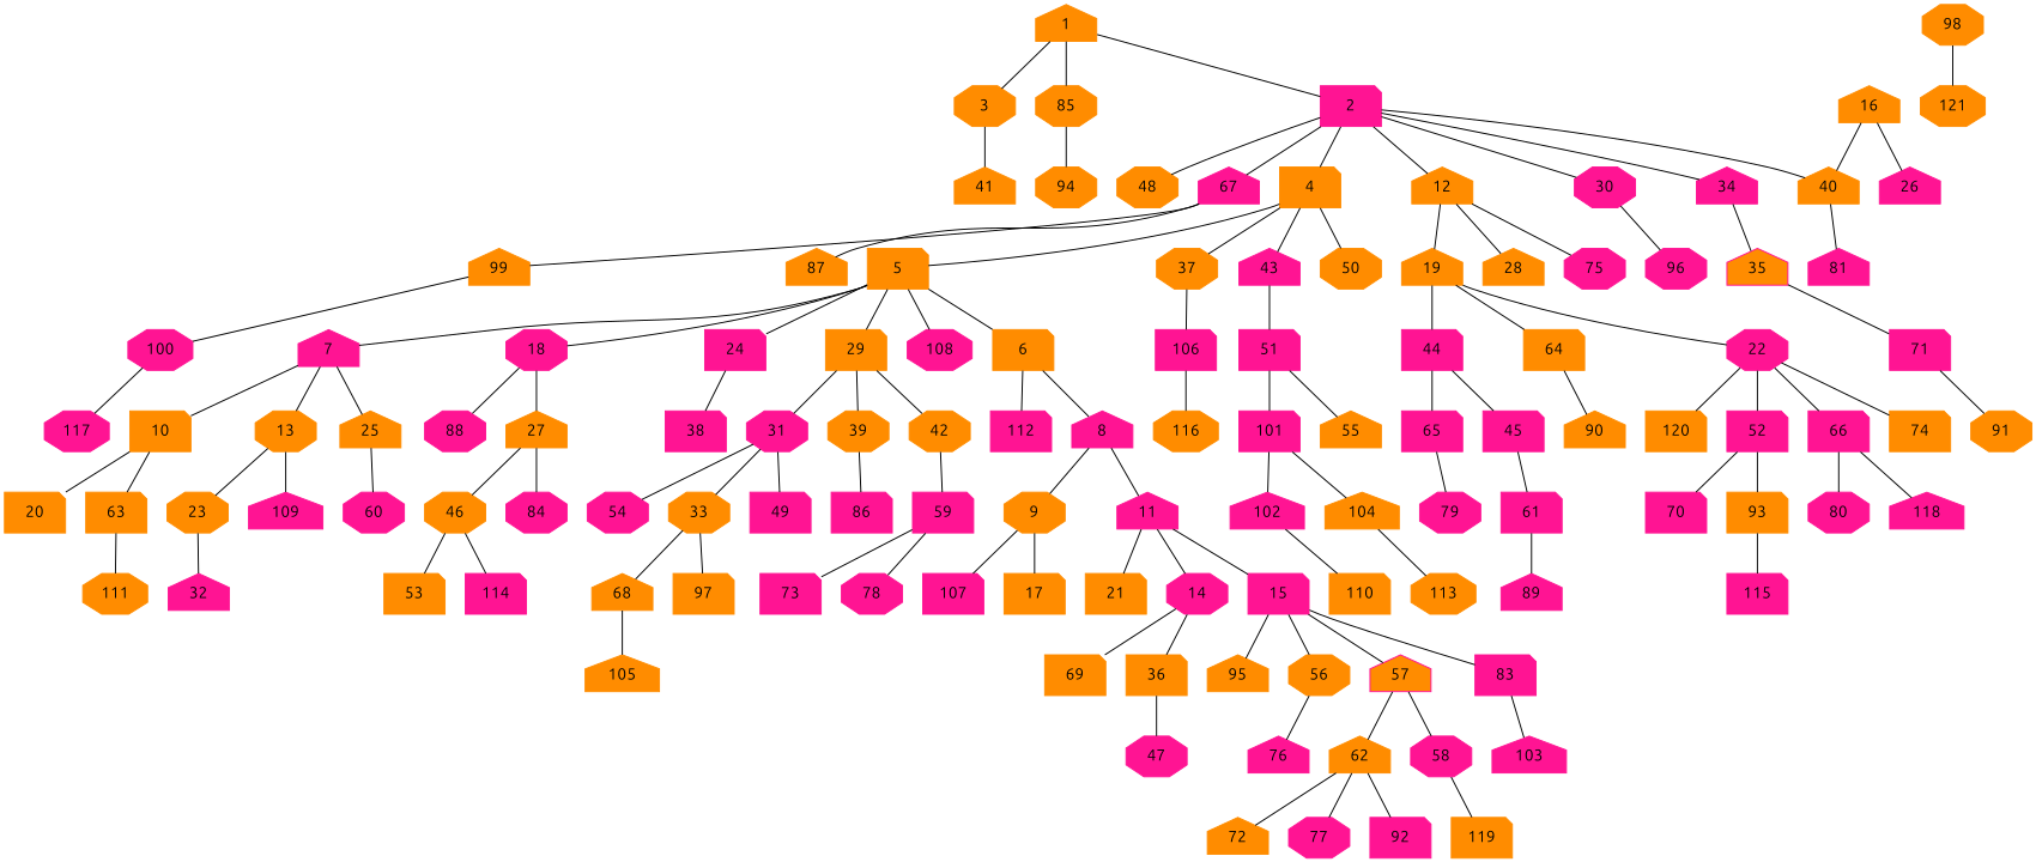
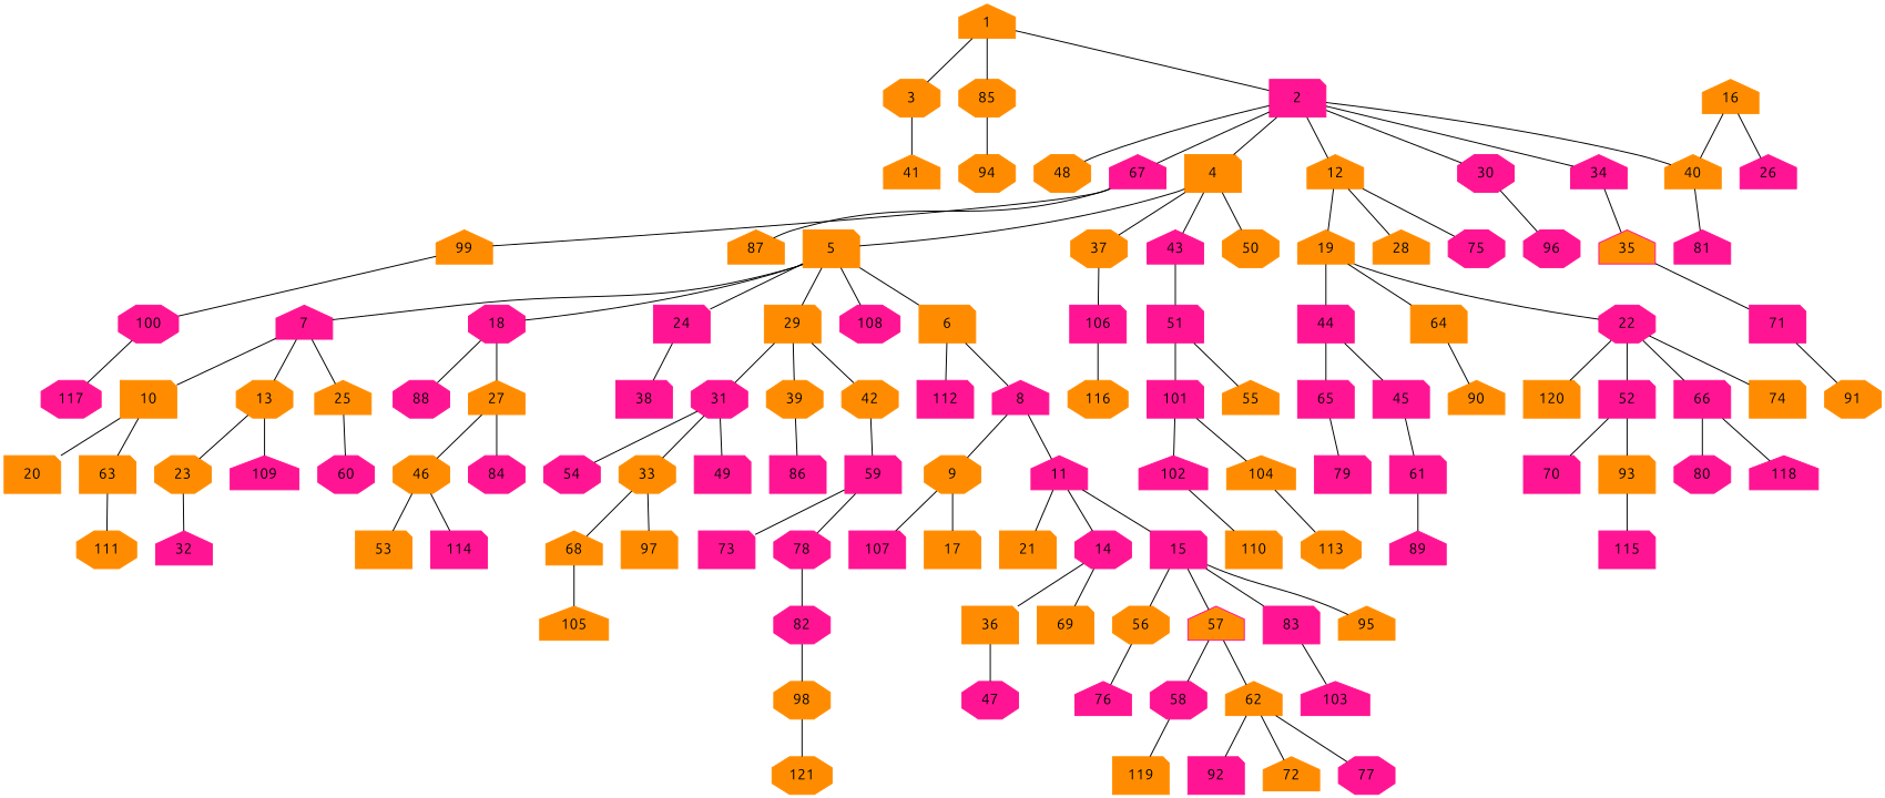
  graph {
    fontname=Ubuntu
    node [color=deeppink fontname=Ubuntu shape=note style=filled]
    edge [fontname=Ubuntu]
    1 [color=darkorange shape=house]
    2
    3 [color=darkorange shape=octagon]
    85 [color=darkorange shape=octagon]
    4 [color=darkorange]
    12 [color=darkorange shape=house]
    30 [shape=octagon]
    34 [shape=house]
    48 [color=darkorange shape=octagon]
    67 [shape=house]
    40 [color=darkorange shape=house]
    41 [color=darkorange shape=house]
    94 [color=darkorange shape=octagon]
    5 [color=darkorange]
    37 [color=darkorange shape=octagon]
    43 [shape=house]
    50 [color=darkorange shape=octagon]
    19 [color=darkorange shape=house]
    28 [color=darkorange shape=house]
    75 [shape=octagon]
    16 [color=darkorange shape=house]
    26 [shape=house]
    96 [shape=octagon]
    35 [fillcolor=darkorange shape=house]
    87 [color=darkorange shape=house]
    99 [color=darkorange shape=house]
    6 [color=darkorange]
    7 [shape=house]
    18 [shape=octagon]
    24
    29 [color=darkorange]
    108 [shape=octagon]
    106
    51
    8 [shape=house]
    112
    10 [color=darkorange]
    13 [color=darkorange shape=octagon]
    25 [color=darkorange shape=house]
    27 [color=darkorange shape=house]
    88 [shape=octagon]
    38
    31 [shape=octagon]
    39 [color=darkorange shape=octagon]
    42 [color=darkorange shape=octagon]
    9 [color=darkorange shape=octagon]
    11 [shape=house]
    20 [color=darkorange]
    63 [color=darkorange]
    23 [color=darkorange shape=octagon]
    109 [shape=house]
    60 [shape=octagon]
    17 [color=darkorange]
    107
    14 [shape=octagon]
    15
    21 [color=darkorange]
    111 [color=darkorange shape=octagon]
    36 [color=darkorange]
    69 [color=darkorange]
    56 [color=darkorange shape=octagon]
    57 [fillcolor=darkorange shape=house]
    83
    95 [color=darkorange shape=house]
    22 [shape=octagon]
    44
    64 [color=darkorange]
    32 [shape=house]
    47 [shape=octagon]
    76 [shape=house]
    58 [shape=octagon]
    62 [color=darkorange shape=house]
    103 [shape=house]
    81 [shape=house]
    46 [color=darkorange shape=octagon]
    84 [shape=octagon]
    52
    66
    74 [color=darkorange]
    120 [color=darkorange]
    45
    65
    90 [color=darkorange shape=house]
    70
    93 [color=darkorange]
    80 [shape=octagon]
    118 [shape=house]
    53 [color=darkorange]
    114
    33 [color=darkorange shape=octagon]
    49
    54 [shape=octagon]
    86
    59
    68 [color=darkorange shape=house]
    97 [color=darkorange]
    105 [color=darkorange shape=house]
    71
    91 [color=darkorange shape=octagon]
    116 [color=darkorange shape=octagon]
    73
    78 [shape=octagon]
    55 [color=darkorange shape=house]
    101
    61
-   79 [shape=octagon]
+   79
    89 [shape=house]
    102 [shape=house]
    104 [color=darkorange shape=house]
    115
    119 [color=darkorange]
    72 [color=darkorange shape=house]
    77 [shape=octagon]
    92
+   82 [shape=octagon]
    100 [shape=octagon]
    98 [color=darkorange shape=octagon]
    121 [color=darkorange shape=octagon]
    117 [shape=octagon]
    110 [color=darkorange]
    113 [color=darkorange shape=octagon]
    1 -- 2
    1 -- 3
    1 -- 85
    2 -- 4
    2 -- 12
    2 -- 30
    2 -- 34
    2 -- 48
    2 -- 67
    2 -- 40
    3 -- 41
    85 -- 94
    4 -- 5
    4 -- 37
    4 -- 43
    4 -- 50
    12 -- 19
    12 -- 28
    12 -- 75
    30 -- 96
    34 -- 35
    67 -- 87
    67 -- 99
    40 -- 81
    5 -- 6
    5 -- 7
    5 -- 18
    5 -- 24
    5 -- 29
    5 -- 108
    37 -- 106
    43 -- 51
    19 -- 22
    19 -- 44
    19 -- 64
    16 -- 40
    16 -- 26
    35 -- 71
    99 -- 100
    6 -- 8
    6 -- 112
    7 -- 10
    7 -- 13
    7 -- 25
    18 -- 27
    18 -- 88
    24 -- 38
    29 -- 31
    29 -- 39
    29 -- 42
    106 -- 116
    51 -- 55
    51 -- 101
    8 -- 9
    8 -- 11
    10 -- 20
    10 -- 63
    13 -- 23
    13 -- 109
    25 -- 60
    27 -- 46
    27 -- 84
    31 -- 33
    31 -- 49
    31 -- 54
    39 -- 86
    42 -- 59
    9 -- 17
    9 -- 107
    11 -- 14
    11 -- 15
    11 -- 21
    63 -- 111
    23 -- 32
    14 -- 36
    14 -- 69
    15 -- 56
    15 -- 57
    15 -- 83
    15 -- 95
    36 -- 47
    56 -- 76
    57 -- 58
    57 -- 62
    83 -- 103
    22 -- 52
    22 -- 66
    22 -- 74
    22 -- 120
    44 -- 45
    44 -- 65
    64 -- 90
    58 -- 119
    62 -- 72
    62 -- 77
    62 -- 92
    46 -- 53
    46 -- 114
    52 -- 70
    52 -- 93
    66 -- 80
    66 -- 118
    45 -- 61
    65 -- 79
    93 -- 115
    33 -- 68
    33 -- 97
    59 -- 73
    59 -- 78
    68 -- 105
    71 -- 91
+   78 -- 82
    101 -- 102
    101 -- 104
    61 -- 89
    102 -- 110
    104 -- 113
+   82 -- 98
    100 -- 117
    98 -- 121
  }
